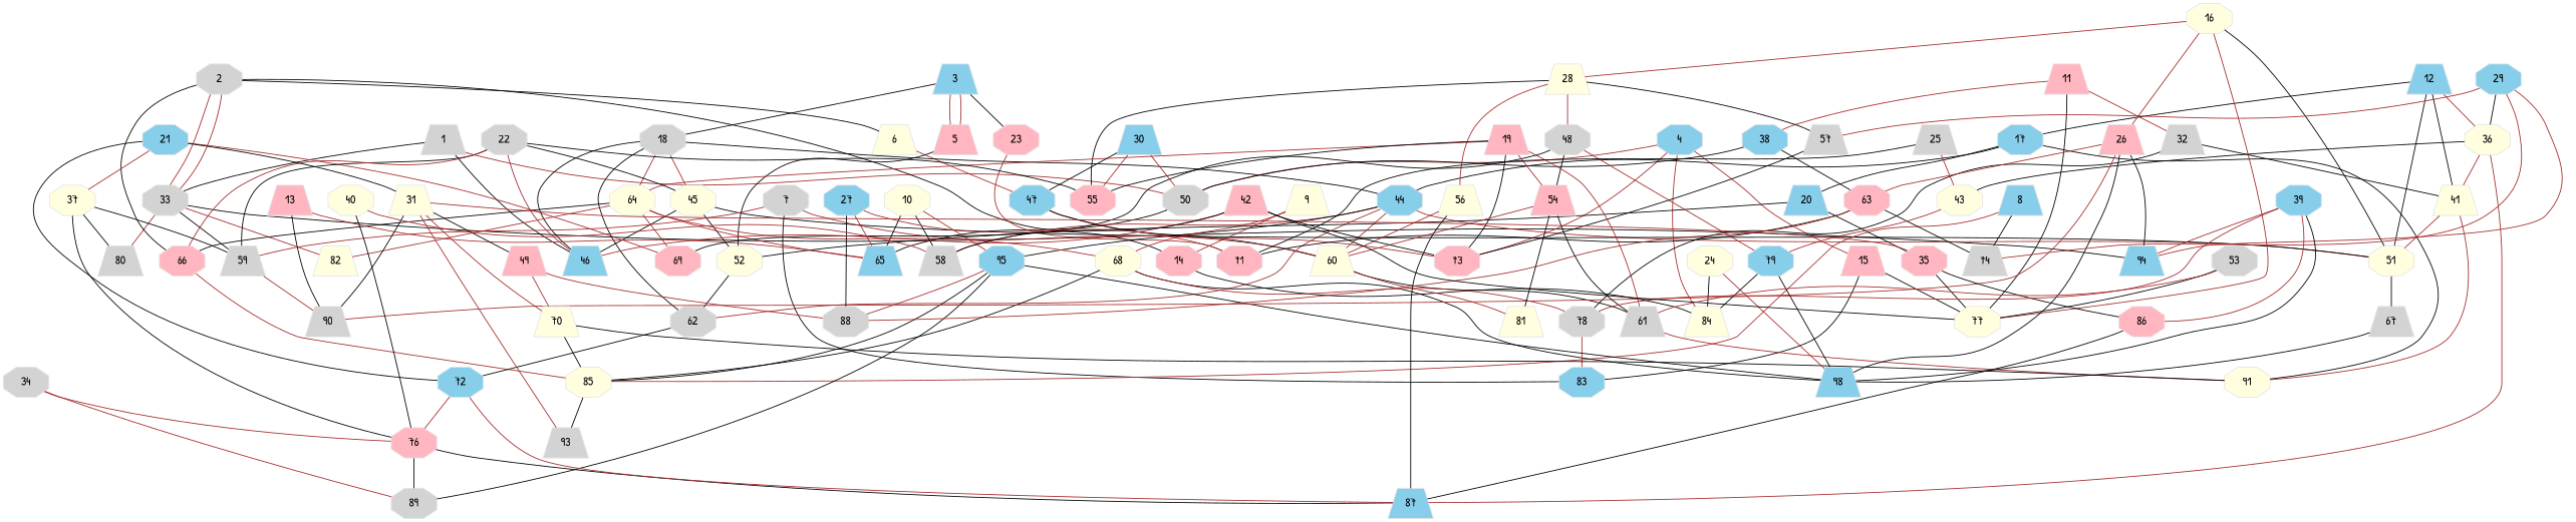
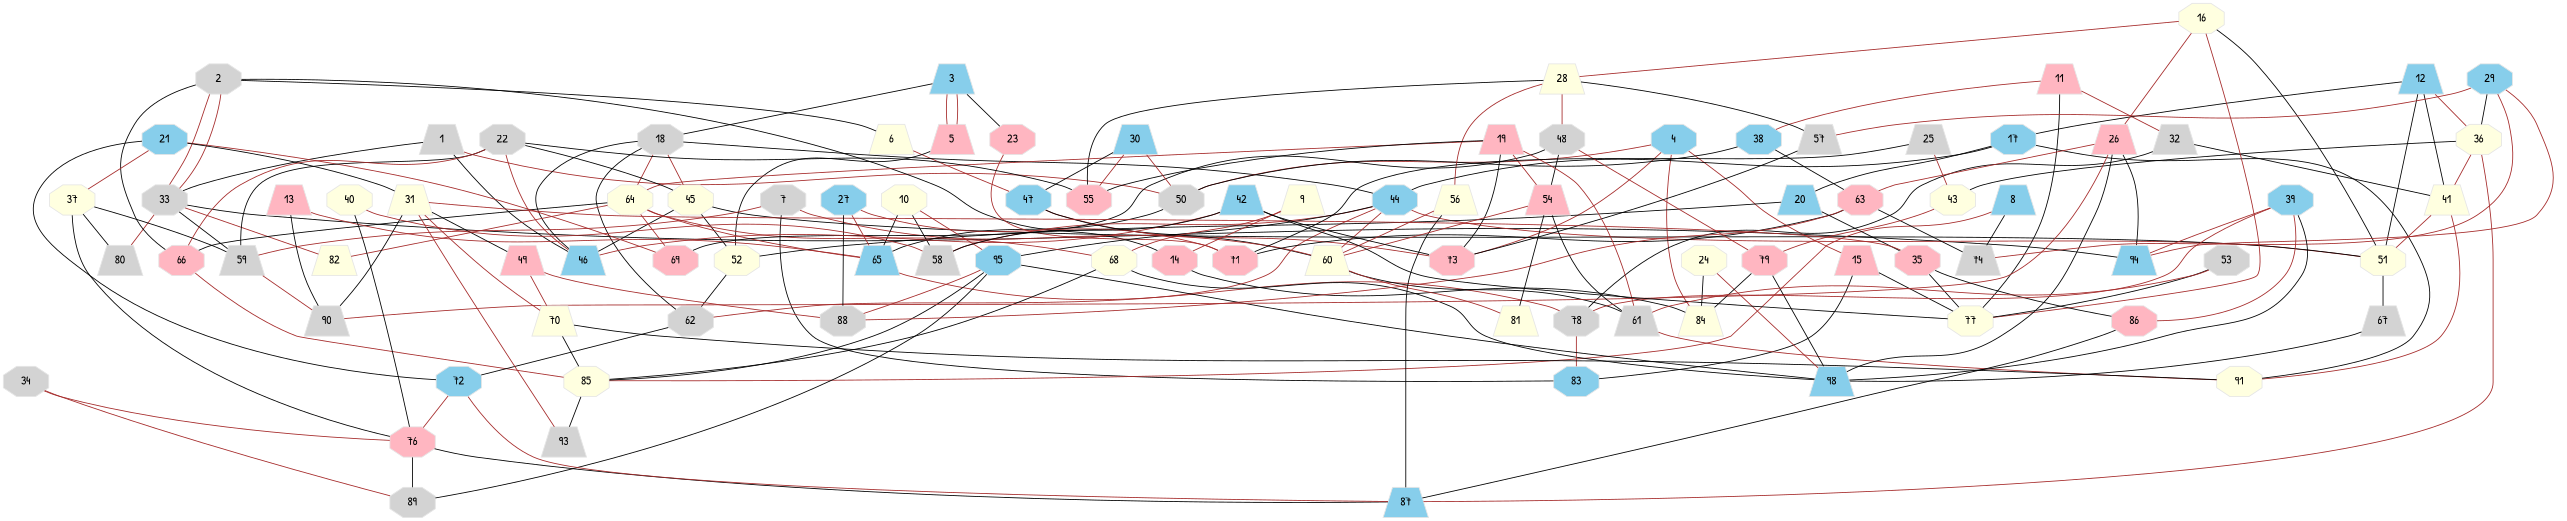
  graph {
    fontname="Patrick Hand"
    node [color=gray90 fillcolor=lightyellow fontname="Patrick Hand" shape=octagon style=filled]
    edge [color=black fontname="Patrick Hand"]
    1 [fillcolor=lightgrey shape=trapezium]
    33 [fillcolor=lightgrey]
    46 [fillcolor=skyblue shape=trapezium]
    50 [fillcolor=lightgrey]
    59 [fillcolor=lightgrey shape=trapezium]
    94 [fillcolor=skyblue shape=trapezium]
    80 [fillcolor=lightgrey shape=trapezium]
    82 [shape=trapezium]
    65 [fillcolor=skyblue shape=trapezium]
    2 [fillcolor=lightgrey]
    6 [shape=trapezium]
    14 [fillcolor=lightpink]
    66 [fillcolor=lightpink]
    47 [fillcolor=skyblue]
    84 [shape=trapezium]
    85
    3 [fillcolor=skyblue shape=trapezium]
    5 [fillcolor=lightpink shape=trapezium]
    18 [fillcolor=lightgrey]
    23 [fillcolor=lightpink]
    52
    44 [fillcolor=skyblue]
    45
    62 [fillcolor=lightgrey]
    64
    71 [fillcolor=lightpink]
    4 [fillcolor=skyblue]
    15 [fillcolor=lightpink shape=trapezium]
    73 [fillcolor=lightpink]
    83 [fillcolor=skyblue]
    77
    60 [shape=trapezium]
    7 [fillcolor=lightgrey]
    34 [fillcolor=lightgrey]
    76 [fillcolor=lightpink]
    89 [fillcolor=lightgrey]
    90 [fillcolor=lightgrey shape=trapezium]
    61 [fillcolor=lightgrey shape=trapezium]
    81 [shape=trapezium]
    8 [fillcolor=skyblue shape=trapezium]
    74 [fillcolor=lightgrey shape=trapezium]
    93 [fillcolor=lightgrey shape=trapezium]
    9 [shape=trapezium]
    68
    n45 [fillcolor=skyblue label=98 shape=trapezium]
    78 [fillcolor=lightgrey]
    58 [fillcolor=lightgrey shape=trapezium]
    10
    n49 [fillcolor=skyblue label=95]
    88 [fillcolor=lightgrey]
    11 [fillcolor=lightpink shape=trapezium]
    32 [fillcolor=lightgrey shape=trapezium]
    38 [fillcolor=skyblue]
    41 [shape=trapezium]
    63 [fillcolor=lightpink]
    12 [fillcolor=skyblue shape=trapezium]
    17 [fillcolor=skyblue]
    36
    51
    20 [fillcolor=skyblue shape=trapezium]
    91
    43
    87 [fillcolor=skyblue shape=trapezium]
    67 [fillcolor=lightgrey shape=trapezium]
    13 [fillcolor=lightpink shape=trapezium]
    16
    26 [fillcolor=lightpink shape=trapezium]
    28 [shape=trapezium]
    55 [fillcolor=lightpink]
    48 [fillcolor=lightgrey]
    56 [shape=trapezium]
    57 [fillcolor=lightgrey shape=trapezium]
    35 [fillcolor=lightpink]
    72 [fillcolor=skyblue]
    69 [fillcolor=lightpink]
    19 [fillcolor=lightpink shape=trapezium]
    54 [fillcolor=lightpink shape=trapezium]
    86 [fillcolor=lightpink]
    21 [fillcolor=skyblue]
    31 [shape=trapezium]
    37
    49 [fillcolor=lightpink shape=trapezium]
    70 [shape=trapezium]
    22 [fillcolor=lightgrey]
    24
    25 [fillcolor=lightgrey shape=trapezium]
-   79 [fillcolor=skyblue]
+   79 [fillcolor=lightpink]
    27 [fillcolor=skyblue]
    29 [fillcolor=skyblue]
    30 [fillcolor=skyblue shape=trapezium]
    39 [fillcolor=skyblue]
    40
-   42 [fillcolor=lightpink shape=trapezium]
+   42 [fillcolor=skyblue shape=trapezium]
    53 [fillcolor=lightgrey]
    1 -- 33
    1 -- 46
    1 -- 50 [color=brown]
    33 -- 59
    33 -- 94
    33 -- 80 [color=brown]
    33 -- 82 [color=brown]
    50 -- 65
    59 -- 90 [color=brown]
    2 -- 33 [color=brown]
    2 -- 33 [color=brown]
    2 -- 6
    2 -- 14
    2 -- 66
    6 -- 47 [color=brown]
    14 -- 84
    66 -- 85 [color=brown]
    47 -- 73 [color=brown]
    47 -- 60
    85 -- 93
    3 -- 5 [color=brown]
    3 -- 5 [color=brown]
    3 -- 18
    3 -- 23
    5 -- 52
    18 -- 46
    18 -- 44
    18 -- 45 [color=brown]
    18 -- 62
    18 -- 64 [color=brown]
    23 -- 71 [color=brown]
    52 -- 62
    44 -- 62 [color=brown]
    44 -- 60 [color=brown]
    44 -- 58 [color=brown]
    44 -- n49
    44 -- 51 [color=brown]
    45 -- 46
    45 -- 52
    45 -- 51
    62 -- 72
    64 -- 82 [color=brown]
    64 -- 65 [color=brown]
    64 -- 66
    64 -- 68 [color=brown]
    64 -- 69 [color=brown]
    4 -- 50 [color=brown]
    4 -- 84 [color=brown]
    4 -- 15 [color=brown]
    4 -- 73 [color=brown]
    15 -- 83
    15 -- 77
    60 -- 61
    60 -- 81 [color=brown]
    7 -- 59 [color=brown]
    7 -- 83
    7 -- 60 [color=brown]
    34 -- 76 [color=brown]
    34 -- 89 [color=brown]
    76 -- 89
    76 -- 87
    61 -- 91 [color=brown]
    8 -- 85 [color=brown]
    8 -- 74
    9 -- 14 [color=brown]
    9 -- 68 [color=brown]
    68 -- 85
    68 -- n45
-   68 -- 78 [color=brown]
+   65 -- 78 [color=brown]
    78 -- 83 [color=brown]
    10 -- 65
    10 -- 58
    10 -- n49 [color=brown]
    n49 -- 85
    n49 -- 89
    n49 -- n45
    n49 -- 88 [color=brown]
    11 -- 77
    11 -- 32 [color=brown]
    11 -- 38 [color=brown]
    32 -- 78
    32 -- 41
    38 -- 50
    38 -- 63
    41 -- 51 [color=brown]
    41 -- 91 [color=brown]
    63 -- 71
    63 -- 74
    63 -- 88 [color=brown]
    12 -- 41
    12 -- 17
    12 -- 36 [color=brown]
    12 -- 51
    17 -- 44
    17 -- 20
    17 -- 91
    36 -- 41 [color=brown]
    36 -- 43
    36 -- 87 [color=brown]
    51 -- 67
    20 -- 52
    20 -- 35
    43 -- 79 [color=brown]
    67 -- n45
    13 -- 65 [color=brown]
    13 -- 90
    16 -- 77 [color=brown]
    16 -- 51
    16 -- 26 [color=brown]
    16 -- 28 [color=brown]
    26 -- 94
    26 -- 90 [color=brown]
    26 -- n45
    26 -- 63 [color=brown]
    28 -- 55
    28 -- 48 [color=brown]
    28 -- 56 [color=brown]
    28 -- 57
    48 -- 69
    48 -- 54
    48 -- 79 [color=brown]
    56 -- 60 [color=brown]
    56 -- 87
    57 -- 73
    35 -- 77
    35 -- 86
    72 -- 76 [color=brown]
    72 -- 87 [color=brown]
    19 -- 64 [color=brown]
    19 -- 73
    19 -- 61 [color=brown]
    19 -- 55
    19 -- 54 [color=brown]
    54 -- 60 [color=brown]
    54 -- 61
    54 -- 81
    86 -- 87
    21 -- 72
    21 -- 69 [color=brown]
    21 -- 31
    21 -- 37 [color=brown]
    31 -- 90
    31 -- 93 [color=brown]
    31 -- 35 [color=brown]
    31 -- 49
    31 -- 70 [color=brown]
    37 -- 59
    37 -- 80
    37 -- 76
    49 -- 88 [color=brown]
    49 -- 70 [color=brown]
    70 -- 85
    70 -- 91
    22 -- 46 [color=brown]
    22 -- 59
    22 -- 66 [color=brown]
    22 -- 45
    22 -- 55
    24 -- 84
    24 -- n45 [color=brown]
    25 -- 71
    25 -- 43 [color=brown]
    79 -- 84
    79 -- n45
    27 -- 65 [color=brown]
    27 -- 71 [color=brown]
    27 -- 88
    29 -- 94 [color=brown]
    29 -- 74 [color=brown]
    29 -- 36
    29 -- 57 [color=brown]
    30 -- 50 [color=brown]
    30 -- 47
    30 -- 55 [color=brown]
    39 -- 94 [color=brown]
    39 -- n45
    39 -- 78 [color=brown]
    39 -- 86 [color=brown]
    40 -- 76
    40 -- 58 [color=brown]
    42 -- 46 [color=brown]
    42 -- 73
    42 -- 77
    42 -- 58
    53 -- 77
    53 -- 61 [color=brown]
  }
